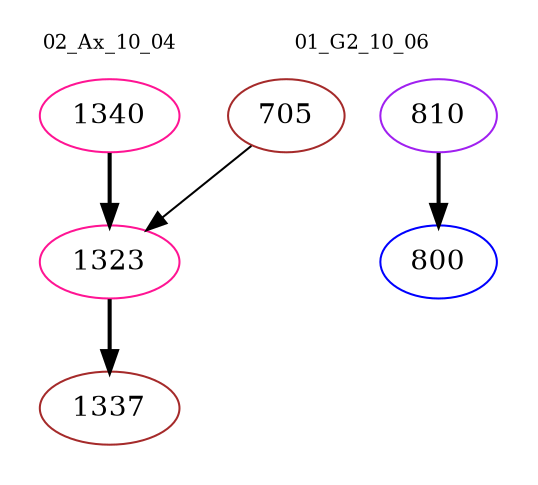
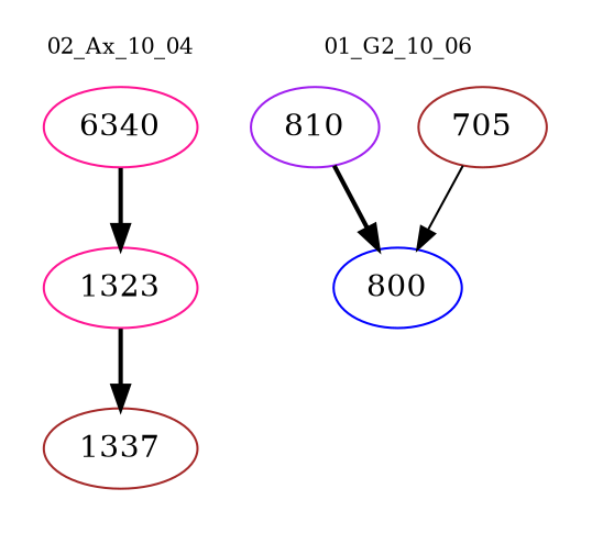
  digraph {
    node [color=deeppink]
    edge [color=black style=bold]
-   n1 [label=1340]
+   n1 [label=6340]
    n2 [label=1323]
    n3 [color=brown label=1337]
    n4 [color=brown label=705]
    n5 [color=blue label=800]
    n6 [color=purple label=810]
    subgraph cluster_1 {
      color=white
      fontsize=10
      label="02_Ax_10_04"
      n1
      n2
      n3
    }
    subgraph cluster_2 {
      color=white
      fontsize=10
      label="01_G2_10_06"
      n4
      n5
      n6
    }
    n1 -> n2
    n2 -> n3
-   n4 -> n2 [style=solid]
+   n4 -> n5 [style=solid]
    n6 -> n5
  }
